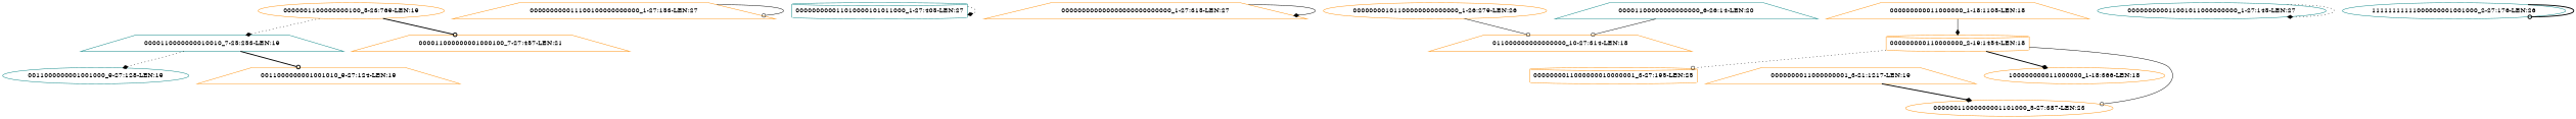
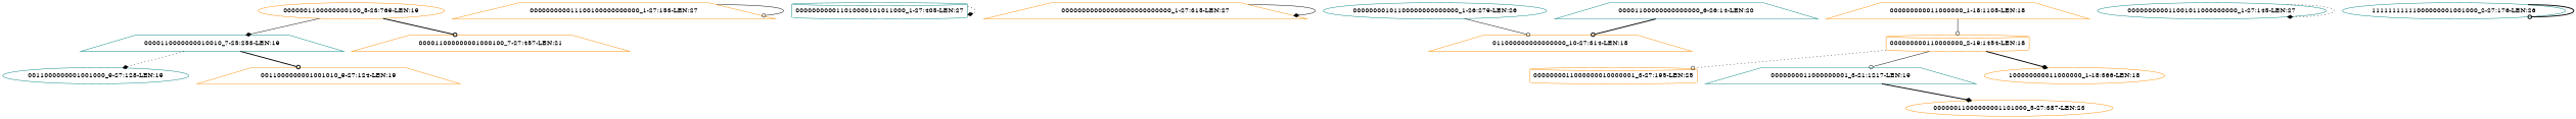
  digraph {
    node [color=darkorange shape=trapezium]
    edge [arrowhead=odot style=solid]
    "0000001100000000100_5-23:769-LEN:19" [shape=ellipse]
    "0000110000000010010_7-25:253-LEN:19" [color=teal]
    "000011000000001000100_7-27:457-LEN:21"
    "0011000000001001000_9-27:128-LEN:19" [color=teal shape=ellipse]
    "0011000000001001010_9-27:124-LEN:19"
    "000000000011100100000000000_1-27:153-LEN:27"
    "000000000011010000101011000_1-27:405-LEN:27" [color=teal shape=cylinder]
    "000000000000000000000000000_1-27:315-LEN:27"
-   "00000000101100000000000000_1-26:279-LEN:26" [shape=ellipse]
+   "00000000101100000000000000_1-26:279-LEN:26" [color=teal shape=ellipse]
    "011000000000000000_10-27:314-LEN:18"
    "00001100000000000000_6-26:14-LEN:20" [color=teal]
    "000000000110000000_2-19:1454-LEN:18" [shape=cylinder]
    "0000000011000000010000001_3-27:195-LEN:25" [shape=cylinder]
-   "0000000011000000001_3-21:1217-LEN:19"
+   "0000000011000000001_3-21:1217-LEN:19" [color=teal]
    "100000000011000000_1-18:366-LEN:18" [shape=ellipse]
    "00000011000000001101000_5-27:387-LEN:23" [shape=ellipse]
    "000000000011000000_1-18:1105-LEN:18"
    "000000000011001011000000000_1-27:145-LEN:27" [color=teal shape=ellipse]
    "11111111111000000001001000_2-27:176-LEN:26" [color=teal shape=ellipse]
-   "0000001100000000100_5-23:769-LEN:19" -> "0000110000000010010_7-25:253-LEN:19" [arrowhead=diamond style=dotted]
+   "0000001100000000100_5-23:769-LEN:19" -> "0000110000000010010_7-25:253-LEN:19" [arrowhead=diamond]
    "0000001100000000100_5-23:769-LEN:19" -> "000011000000001000100_7-27:457-LEN:21" [style=bold]
    "0000110000000010010_7-25:253-LEN:19" -> "0011000000001001000_9-27:128-LEN:19" [arrowhead=diamond style=dotted]
    "0000110000000010010_7-25:253-LEN:19" -> "0011000000001001010_9-27:124-LEN:19" [style=bold]
    "000000000011100100000000000_1-27:153-LEN:27" -> "000000000011100100000000000_1-27:153-LEN:27"
    "000000000011010000101011000_1-27:405-LEN:27" -> "000000000011010000101011000_1-27:405-LEN:27" [arrowhead=diamond style=dotted]
    "000000000000000000000000000_1-27:315-LEN:27" -> "000000000000000000000000000_1-27:315-LEN:27" [arrowhead=diamond]
    "00000000101100000000000000_1-26:279-LEN:26" -> "011000000000000000_10-27:314-LEN:18"
-   "00001100000000000000_6-26:14-LEN:20" -> "011000000000000000_10-27:314-LEN:18"
+   "00001100000000000000_6-26:14-LEN:20" -> "011000000000000000_10-27:314-LEN:18" [style=bold]
    "000000000110000000_2-19:1454-LEN:18" -> "0000000011000000010000001_3-27:195-LEN:25" [style=dotted]
-   "000000000110000000_2-19:1454-LEN:18" -> "00000011000000001101000_5-27:387-LEN:23"
+   "000000000110000000_2-19:1454-LEN:18" -> "0000000011000000001_3-21:1217-LEN:19"
    "000000000110000000_2-19:1454-LEN:18" -> "100000000011000000_1-18:366-LEN:18" [arrowhead=diamond style=bold]
    "0000000011000000001_3-21:1217-LEN:19" -> "00000011000000001101000_5-27:387-LEN:23" [arrowhead=diamond style=bold]
-   "000000000011000000_1-18:1105-LEN:18" -> "000000000110000000_2-19:1454-LEN:18" [arrowhead=diamond]
+   "000000000011000000_1-18:1105-LEN:18" -> "000000000110000000_2-19:1454-LEN:18"
    "000000000011001011000000000_1-27:145-LEN:27" -> "000000000011001011000000000_1-27:145-LEN:27" [arrowhead=diamond style=dotted]
    "11111111111000000001001000_2-27:176-LEN:26" -> "11111111111000000001001000_2-27:176-LEN:26" [style=bold]
  }
